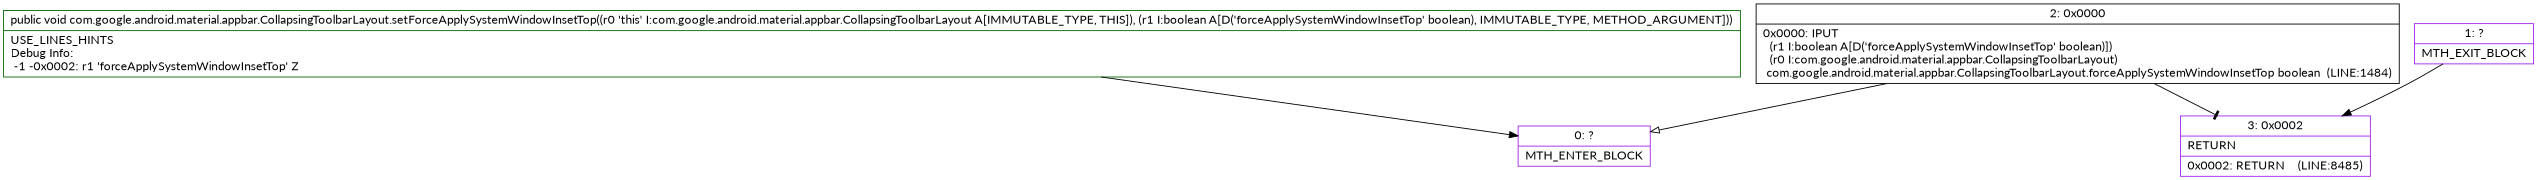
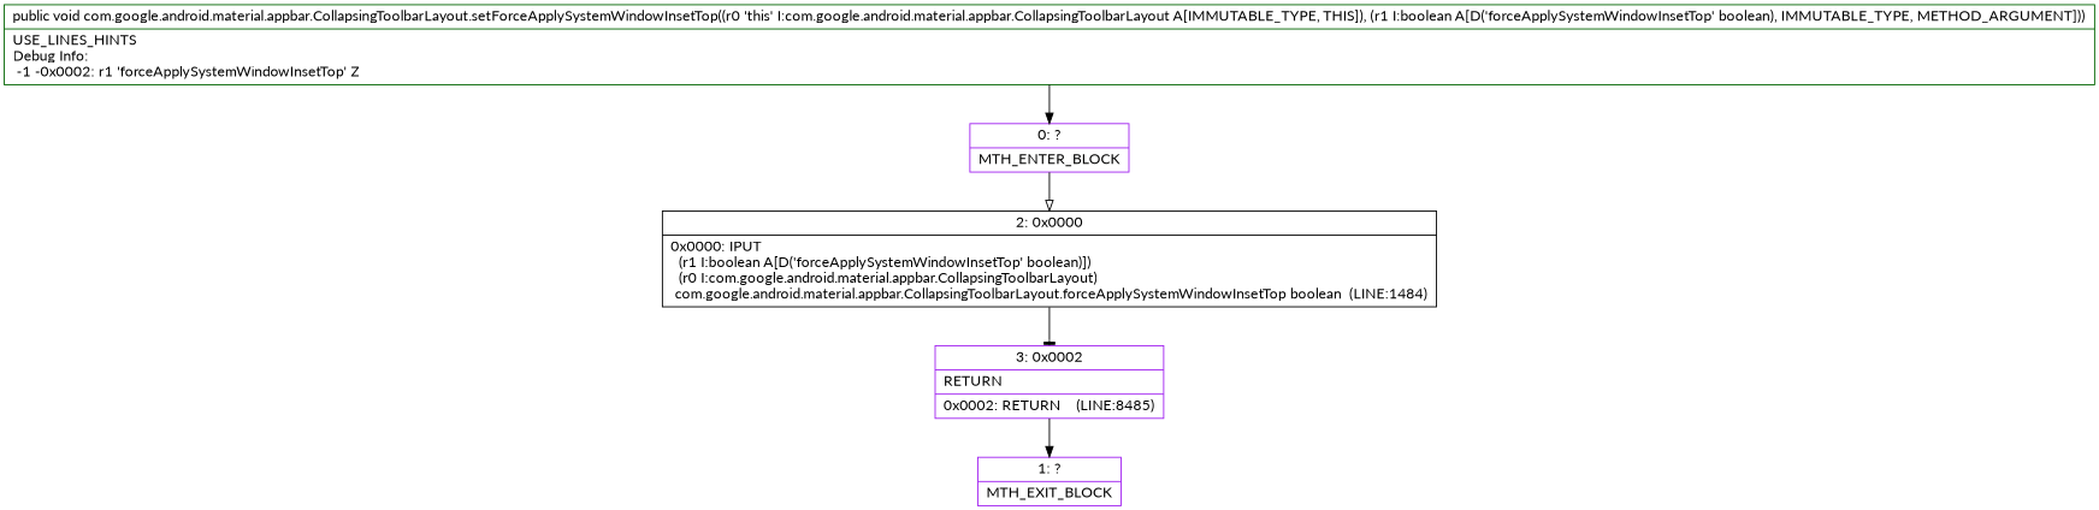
  digraph {
    fontname=Lato
    node [color=purple fontname=Lato shape=record]
    edge [arrowhead=normal fontname=Lato]
    n1 [label="{0\:\ ?|MTH_ENTER_BLOCK\l}"]
    n2 [color=black label="{2\:\ 0x0000|0x0000: IPUT  \l  (r1 I:boolean A[D('forceApplySystemWindowInsetTop' boolean)])\l  (r0 I:com.google.android.material.appbar.CollapsingToolbarLayout)\l com.google.android.material.appbar.CollapsingToolbarLayout.forceApplySystemWindowInsetTop boolean  (LINE:1484)\l}"]
    n3 [label="{3\:\ 0x0002|RETURN\l|0x0002: RETURN    (LINE:8485)\l}"]
    n4 [label="{1\:\ ?|MTH_EXIT_BLOCK\l}"]
    n5 [color=darkgreen label="{public void com.google.android.material.appbar.CollapsingToolbarLayout.setForceApplySystemWindowInsetTop((r0 'this' I:com.google.android.material.appbar.CollapsingToolbarLayout A[IMMUTABLE_TYPE, THIS]), (r1 I:boolean A[D('forceApplySystemWindowInsetTop' boolean), IMMUTABLE_TYPE, METHOD_ARGUMENT]))  | USE_LINES_HINTS\lDebug Info:\l  \-1 \-0x0002: r1 'forceApplySystemWindowInsetTop' Z\l}"]
-   n2 -> n1 [arrowhead=onormal]
+   n1 -> n2 [arrowhead=onormal]
    n2 -> n3 [arrowhead=tee]
-   n4 -> n3
+   n3 -> n4
    n5 -> n1
  }
